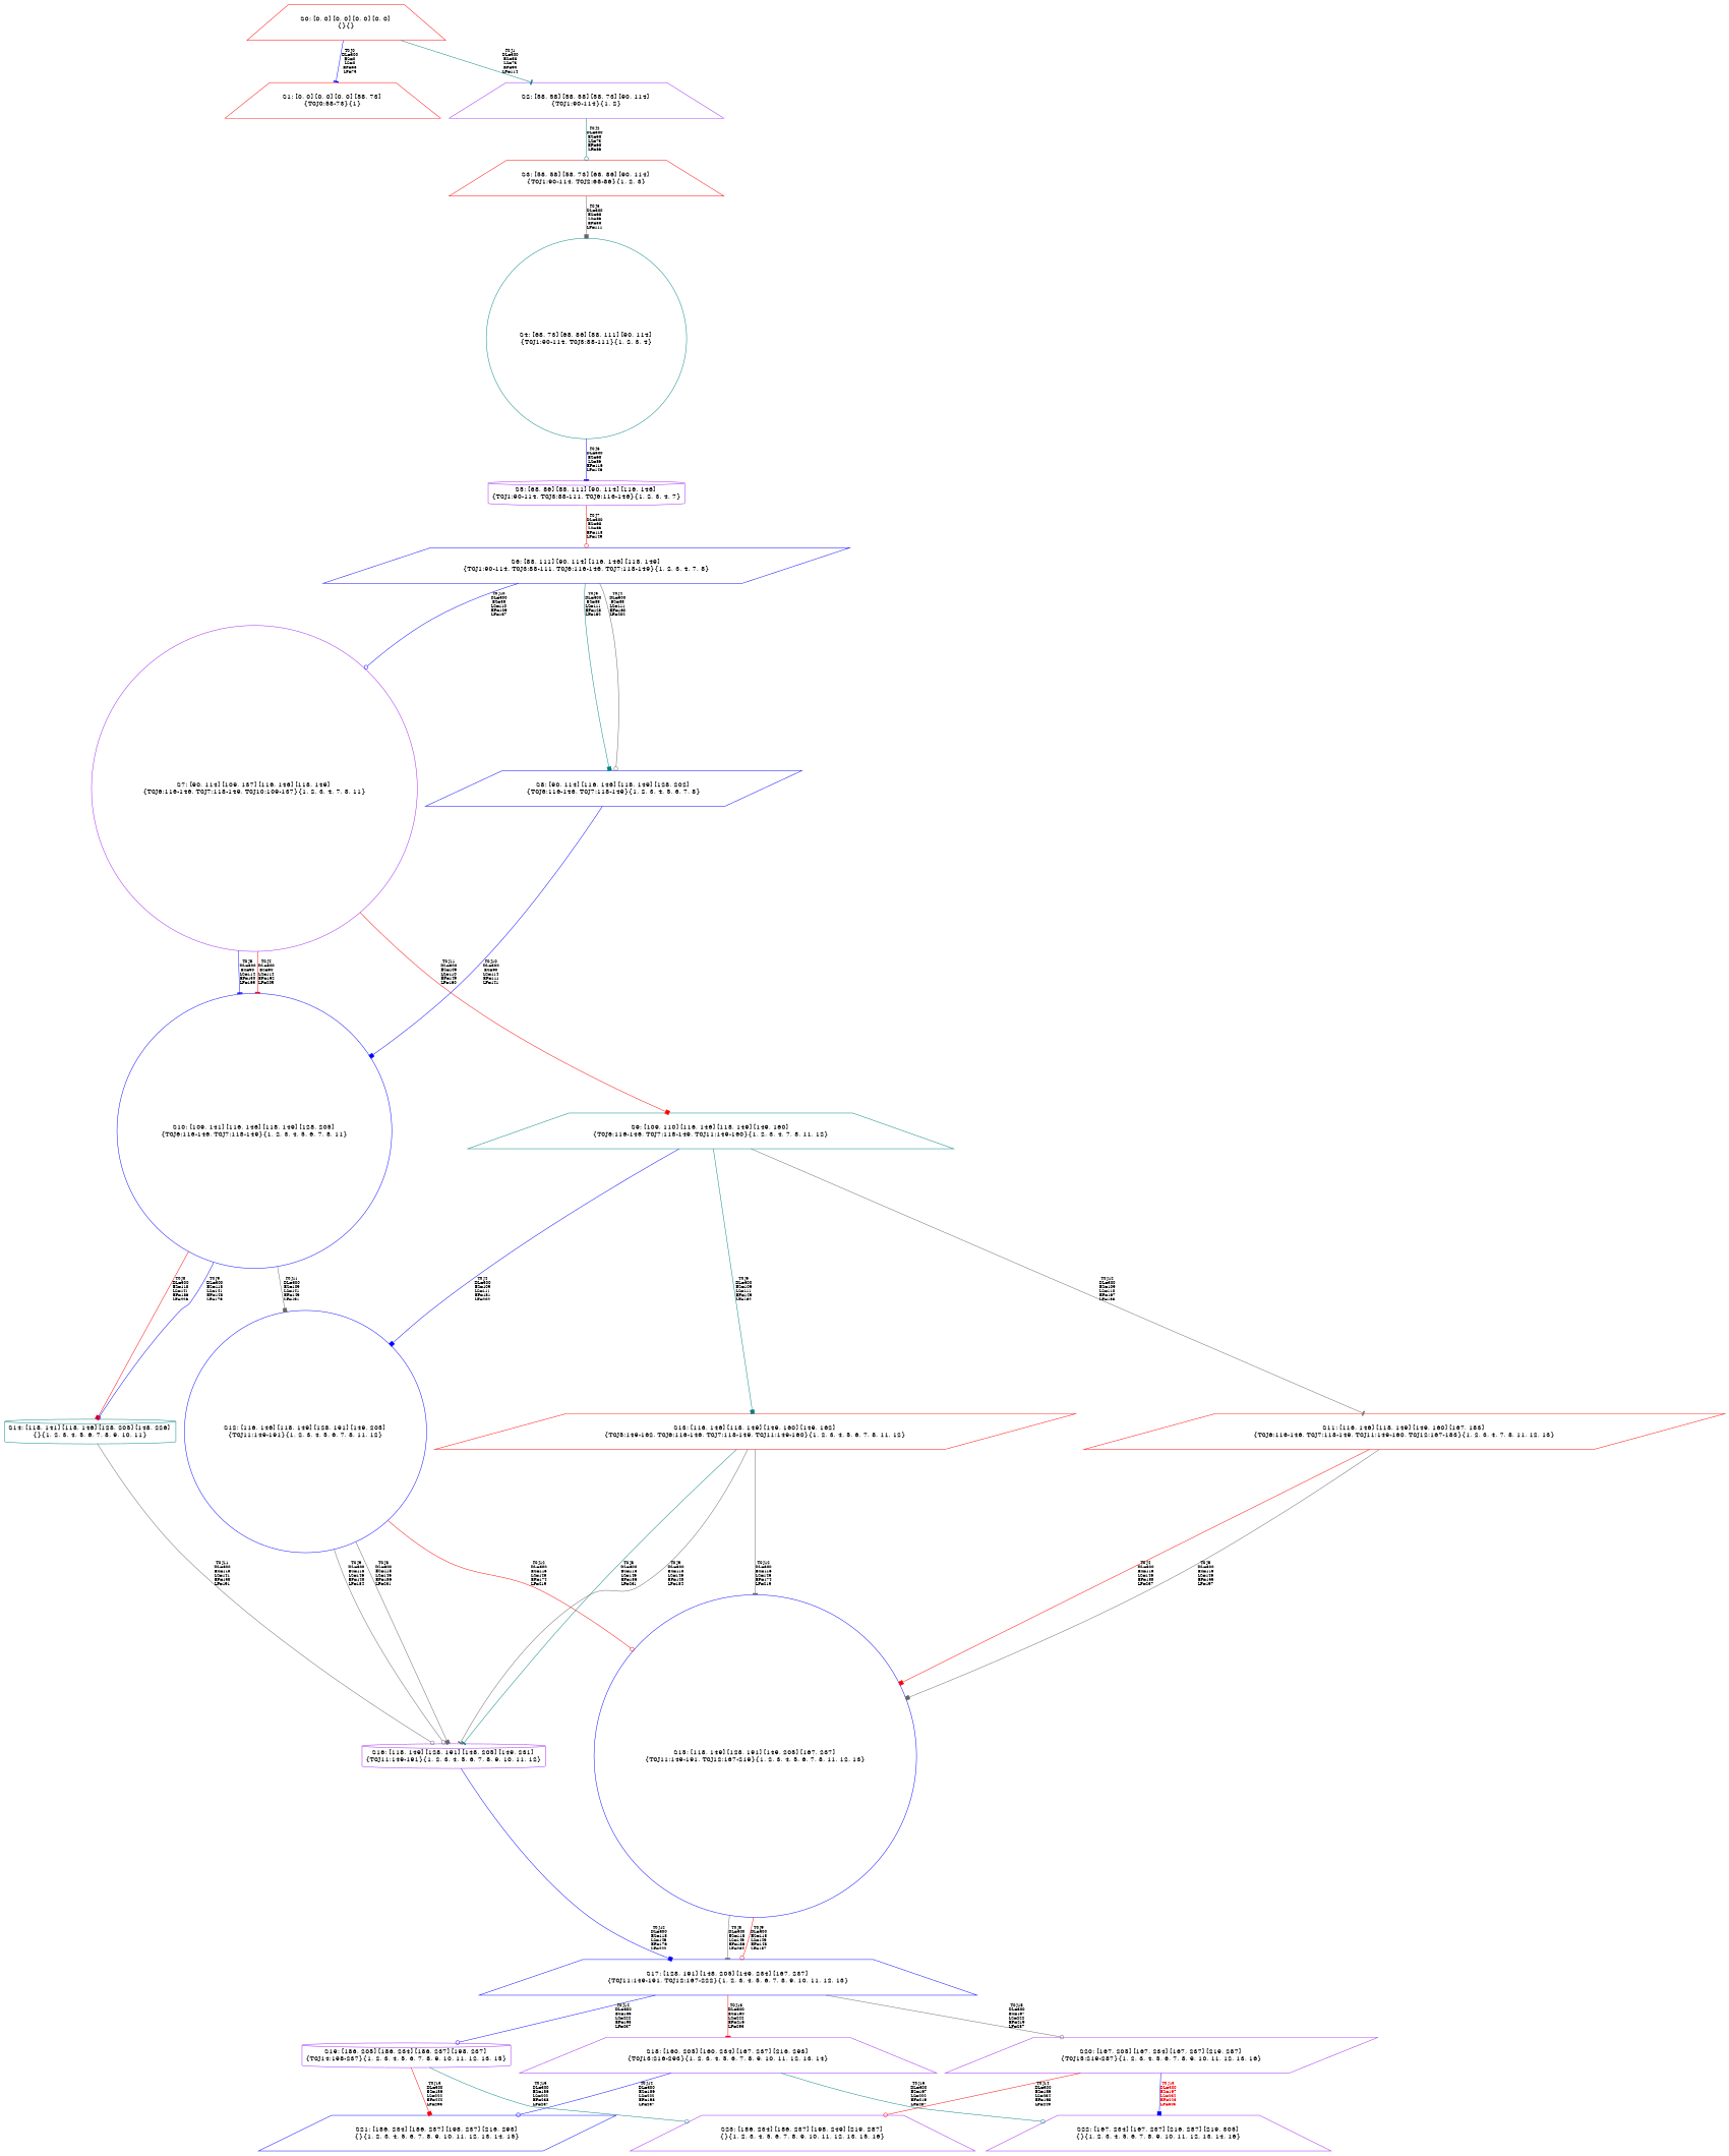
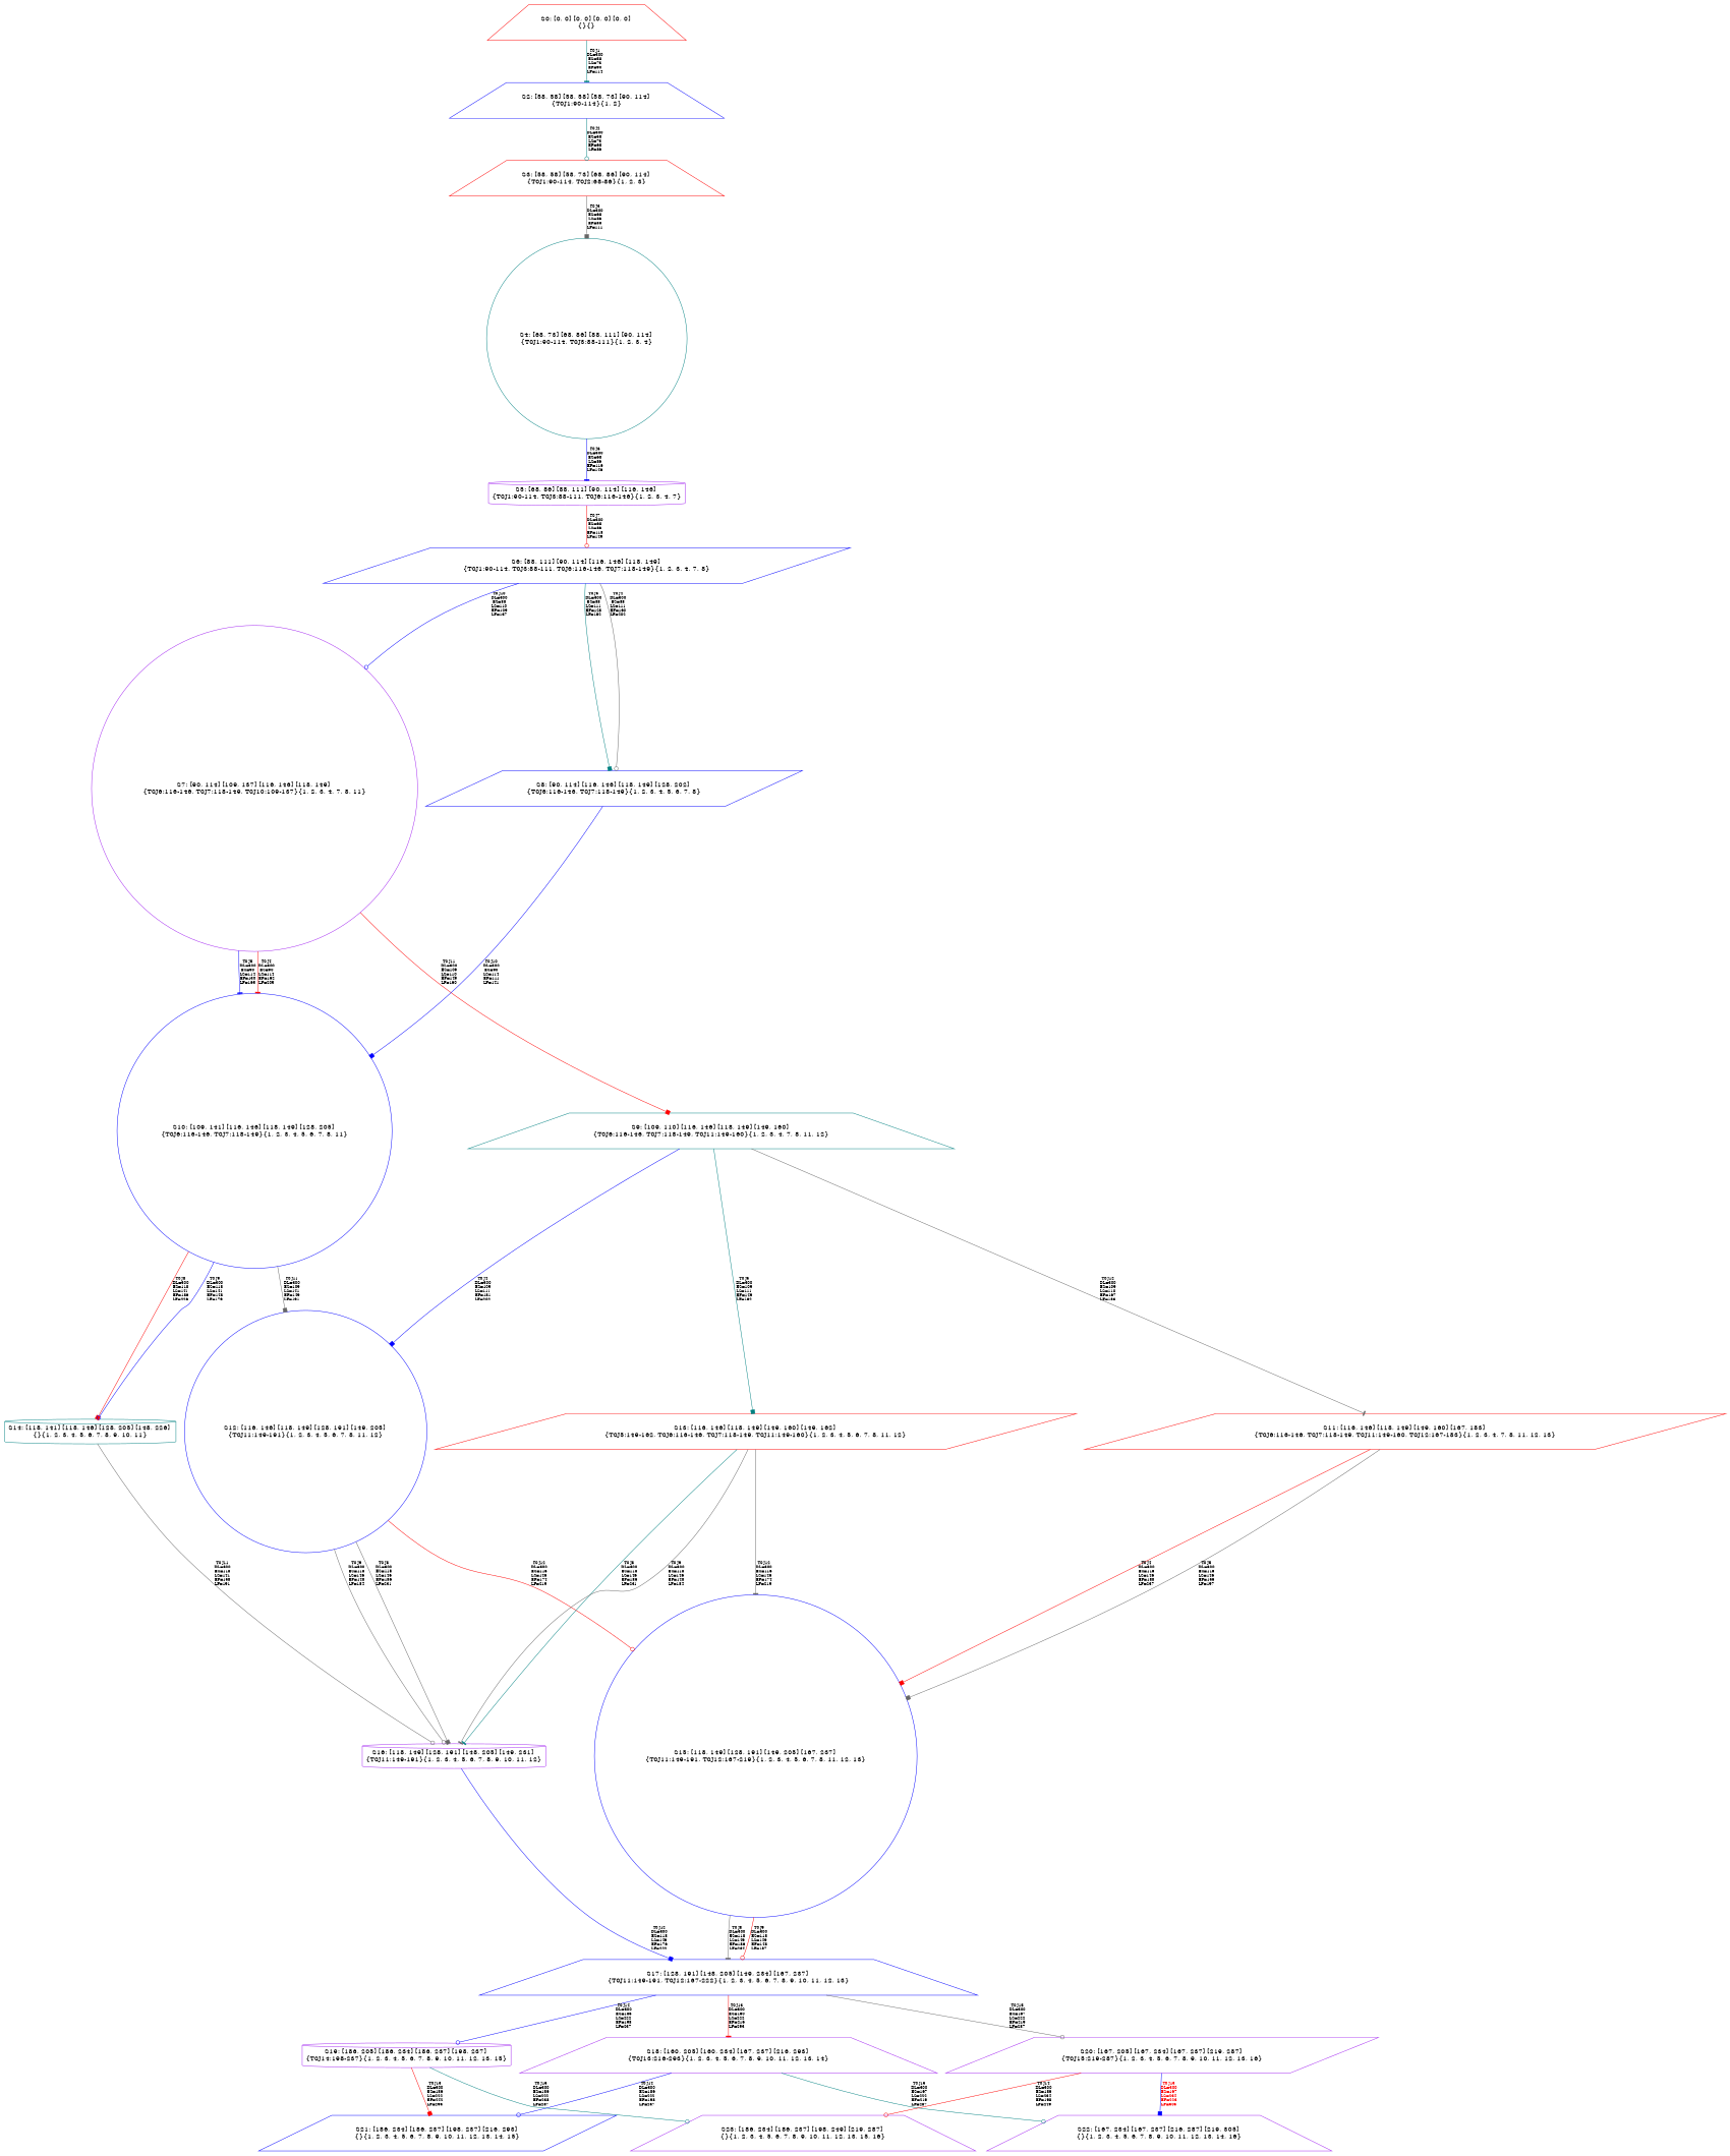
  digraph {
    node [color=purple shape=trapezium]
    edge [arrowhead=odot color=gray40 fontsize=8]
    n1 [color=red label="S0: [0, 0] [0, 0] [0, 0] [0, 0] \n{}{}"]
-   n2 [color=red label="S1: [0, 0] [0, 0] [0, 0] [58, 73] \n{T0J0:58-73}{1}"]
-   n3 [label="S2: [58, 58] [58, 58] [58, 73] [90, 114] \n{T0J1:90-114}{1, 2}"]
+   n3 [color=blue label="S2: [58, 58] [58, 58] [58, 73] [90, 114] \n{T0J1:90-114}{1, 2}"]
    n4 [color=red label="S3: [58, 58] [58, 73] [68, 86] [90, 114] \n{T0J1:90-114, T0J2:68-86}{1, 2, 3}"]
    n5 [color=teal label="S4: [68, 73] [68, 86] [88, 111] [90, 114] \n{T0J1:90-114, T0J3:88-111}{1, 2, 3, 4}" shape=circle]
    n6 [label="S5: [68, 86] [88, 111] [90, 114] [116, 146] \n{T0J1:90-114, T0J3:88-111, T0J6:116-146}{1, 2, 3, 4, 7}" shape=cylinder]
    n7 [color=blue label="S6: [88, 111] [90, 114] [116, 146] [118, 149] \n{T0J1:90-114, T0J3:88-111, T0J6:116-146, T0J7:118-149}{1, 2, 3, 4, 7, 8}" shape=parallelogram]
    n8 [label="S7: [90, 114] [109, 137] [116, 146] [118, 149] \n{T0J6:116-146, T0J7:118-149, T0J10:109-137}{1, 2, 3, 4, 7, 8, 11}" shape=circle]
    n9 [color=blue label="S8: [90, 114] [116, 146] [118, 149] [128, 202] \n{T0J6:116-146, T0J7:118-149}{1, 2, 3, 4, 5, 6, 7, 8}" shape=parallelogram]
    n10 [color=teal label="S9: [109, 110] [116, 146] [118, 149] [149, 160] \n{T0J6:116-146, T0J7:118-149, T0J11:149-160}{1, 2, 3, 4, 7, 8, 11, 12}"]
    n11 [color=blue label="S10: [109, 141] [116, 146] [118, 149] [128, 205] \n{T0J6:116-146, T0J7:118-149}{1, 2, 3, 4, 5, 6, 7, 8, 11}" shape=circle]
    n12 [color=red label="S11: [116, 146] [118, 149] [149, 160] [167, 183] \n{T0J6:116-146, T0J7:118-149, T0J11:149-160, T0J12:167-183}{1, 2, 3, 4, 7, 8, 11, 12, 13}" shape=parallelogram]
    n13 [color=blue label="S12: [116, 146] [118, 149] [128, 191] [149, 205] \n{T0J11:149-191}{1, 2, 3, 4, 5, 6, 7, 8, 11, 12}" shape=circle]
    n14 [color=red label="S13: [116, 146] [118, 149] [149, 160] [149, 162] \n{T0J5:149-162, T0J6:116-146, T0J7:118-149, T0J11:149-160}{1, 2, 3, 4, 5, 6, 7, 8, 11, 12}" shape=parallelogram]
    n15 [color=teal label="S14: [118, 141] [118, 146] [128, 205] [148, 226] \n{}{1, 2, 3, 4, 5, 6, 7, 8, 9, 10, 11}" shape=cylinder]
    n16 [color=blue label="S15: [118, 149] [128, 191] [149, 205] [167, 237] \n{T0J11:149-191, T0J12:167-219}{1, 2, 3, 4, 5, 6, 7, 8, 11, 12, 13}" shape=circle]
    n17 [label="S16: [118, 149] [128, 191] [148, 205] [149, 231] \n{T0J11:149-191}{1, 2, 3, 4, 5, 6, 7, 8, 9, 10, 11, 12}" shape=cylinder]
    n18 [color=blue label="S17: [128, 191] [148, 205] [149, 234] [167, 237] \n{T0J11:149-191, T0J12:167-222}{1, 2, 3, 4, 5, 6, 7, 8, 9, 10, 11, 12, 13}"]
    n19 [label="S18: [160, 205] [160, 234] [167, 237] [216, 293] \n{T0J13:216-293}{1, 2, 3, 4, 5, 6, 7, 8, 9, 10, 11, 12, 13, 14}"]
    n20 [label="S19: [186, 205] [186, 234] [186, 237] [198, 237] \n{T0J14:198-237}{1, 2, 3, 4, 5, 6, 7, 8, 9, 10, 11, 12, 13, 15}" shape=cylinder]
    n21 [label="S20: [167, 205] [167, 234] [167, 237] [219, 287] \n{T0J15:219-287}{1, 2, 3, 4, 5, 6, 7, 8, 9, 10, 11, 12, 13, 16}" shape=parallelogram]
    n22 [color=blue label="S21: [186, 234] [186, 237] [198, 237] [216, 293] \n{}{1, 2, 3, 4, 5, 6, 7, 8, 9, 10, 11, 12, 13, 14, 15}" shape=parallelogram]
    n23 [label="S22: [167, 234] [167, 237] [216, 287] [219, 305] \n{}{1, 2, 3, 4, 5, 6, 7, 8, 9, 10, 11, 12, 13, 14, 16}"]
    n24 [label="S23: [186, 234] [186, 237] [198, 249] [219, 287] \n{}{1, 2, 3, 4, 5, 6, 7, 8, 9, 10, 11, 12, 13, 15, 16}"]
-   n1 -> n2 [arrowhead=tee color=blue label="T0 J0\nDL=300\nES=0\nLS=0\nEF=58\nLF=73"]
    n1 -> n3 [arrowhead=tee color=teal label="T0 J1\nDL=300\nES=58\nLS=73\nEF=90\nLF=114"]
    n3 -> n4 [color=teal label="T0 J2\nDL=300\nES=58\nLS=73\nEF=68\nLF=86"]
    n4 -> n5 [arrowhead=box label="T0 J3\nDL=300\nES=68\nLS=86\nEF=88\nLF=111"]
    n5 -> n6 [arrowhead=tee color=blue label="T0 J6\nDL=300\nES=68\nLS=86\nEF=116\nLF=146"]
    n6 -> n7 [color=red label="T0 J7\nDL=300\nES=68\nLS=86\nEF=118\nLF=149"]
    n7 -> n8 [color=blue label="T0 J10\nDL=300\nES=88\nLS=110\nEF=109\nLF=137"]
    n7 -> n9 [label="T0 J4\nDL=300\nES=88\nLS=111\nEF=160\nLF=202"]
    n7 -> n9 [arrowhead=box color=teal label="T0 J5\nDL=300\nES=88\nLS=111\nEF=128\nLF=162"]
    n8 -> n10 [arrowhead=box color=red label="T0 J11\nDL=300\nES=109\nLS=110\nEF=149\nLF=160"]
    n8 -> n11 [arrowhead=tee color=red label="T0 J4\nDL=300\nES=90\nLS=114\nEF=162\nLF=205"]
    n8 -> n11 [arrowhead=tee color=blue label="T0 J5\nDL=300\nES=90\nLS=114\nEF=130\nLF=165"]
    n9 -> n11 [arrowhead=box color=blue label="T0 J10\nDL=300\nES=90\nLS=114\nEF=111\nLF=141"]
    n10 -> n12 [arrowhead=tee label="T0 J12\nDL=300\nES=109\nLS=110\nEF=167\nLF=183"]
    n10 -> n13 [arrowhead=box color=blue label="T0 J4\nDL=300\nES=109\nLS=111\nEF=181\nLF=202"]
    n10 -> n14 [arrowhead=box color=teal label="T0 J5\nDL=300\nES=109\nLS=111\nEF=149\nLF=162"]
    n11 -> n13 [arrowhead=box label="T0 J11\nDL=300\nES=109\nLS=141\nEF=149\nLF=191"]
    n11 -> n15 [arrowhead=box color=red label="T0 J8\nDL=300\nES=118\nLS=141\nEF=186\nLF=226"]
    n11 -> n15 [color=blue label="T0 J9\nDL=300\nES=118\nLS=141\nEF=148\nLF=179"]
    n12 -> n16 [arrowhead=box color=red label="T0 J4\nDL=300\nES=116\nLS=146\nEF=188\nLF=237"]
    n12 -> n16 [arrowhead=box label="T0 J5\nDL=300\nES=116\nLS=146\nEF=156\nLF=197"]
    n13 -> n16 [color=red label="T0 J12\nDL=300\nES=116\nLS=146\nEF=174\nLF=219"]
    n13 -> n17 [arrowhead=box label="T0 J8\nDL=300\nES=118\nLS=146\nEF=186\nLF=231"]
    n13 -> n17 [label="T0 J9\nDL=300\nES=118\nLS=146\nEF=148\nLF=184"]
    n14 -> n16 [arrowhead=tee label="T0 J12\nDL=300\nES=116\nLS=146\nEF=174\nLF=219"]
    n14 -> n17 [arrowhead=tee color=teal label="T0 J8\nDL=300\nES=118\nLS=146\nEF=186\nLF=231"]
    n14 -> n17 [arrowhead=tee label="T0 J9\nDL=300\nES=118\nLS=146\nEF=148\nLF=184"]
    n15 -> n17 [label="T0 J11\nDL=300\nES=118\nLS=141\nEF=158\nLF=191"]
    n16 -> n18 [arrowhead=tee label="T0 J8\nDL=300\nES=118\nLS=149\nEF=186\nLF=234"]
    n16 -> n18 [color=red label="T0 J9\nDL=300\nES=118\nLS=149\nEF=148\nLF=187"]
    n17 -> n18 [arrowhead=box color=blue label="T0 J12\nDL=300\nES=118\nLS=149\nEF=176\nLF=222"]
    n18 -> n19 [arrowhead=tee color=red label="T0 J13\nDL=300\nES=160\nLS=222\nEF=216\nLF=293"]
    n18 -> n20 [color=blue label="T0 J14\nDL=300\nES=186\nLS=222\nEF=198\nLF=237"]
    n18 -> n21 [label="T0 J15\nDL=300\nES=167\nLS=222\nEF=219\nLF=287"]
    n19 -> n22 [color=blue label="T0 J14\nDL=300\nES=186\nLS=222\nEF=198\nLF=237"]
    n19 -> n23 [color=teal label="T0 J15\nDL=300\nES=167\nLS=222\nEF=219\nLF=287"]
    n20 -> n22 [arrowhead=box color=red label="T0 J13\nDL=300\nES=186\nLS=222\nEF=242\nLF=293"]
    n20 -> n24 [color=teal label="T0 J15\nDL=300\nES=186\nLS=222\nEF=238\nLF=287"]
    n21 -> n23 [arrowhead=box color=blue fontcolor=Red label="T0 J13\nDL=300\nES=167\nLS=234\nEF=223\nLF=305"]
    n21 -> n24 [color=red label="T0 J14\nDL=300\nES=186\nLS=234\nEF=198\nLF=249"]
  }
